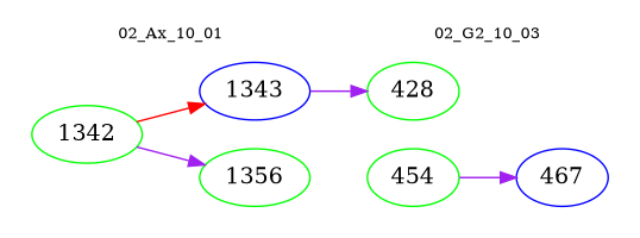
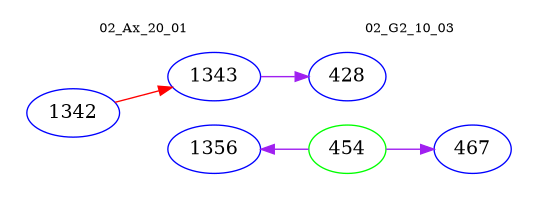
  digraph {
    rankdir=LR
    node [color=blue]
    edge [color=purple]
-   n1 [color=green label=1342]
-   n2 [color=green label=1356]
+   n1 [label=1342]
+   n2 [label=1356]
    n3 [label=1343]
    n4 [color=green label=454]
-   n5 [color=green label=428]
+   n5 [label=428]
    n6 [label=467]
    subgraph cluster_1 {
      color=white
      fontsize=10
-     label="02_Ax_10_01"
+     label="02_Ax_20_01"
      n1
      n2
      n3
    }
    subgraph cluster_2 {
      color=white
      fontsize=10
      label="02_G2_10_03"
      n4
      n5
      n6
    }
-   n1 -> n2
+   n4 -> n2
    n1 -> n3 [color=red]
    n3 -> n5
    n4 -> n6
  }
